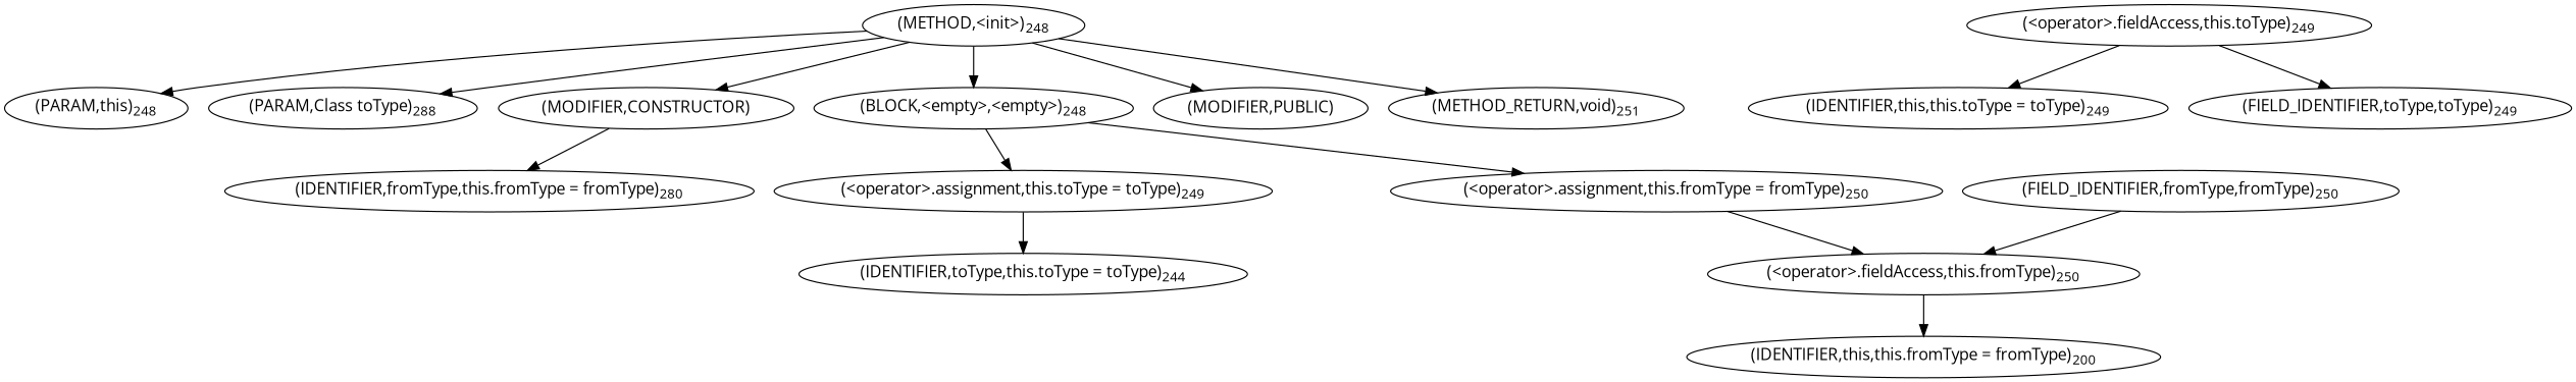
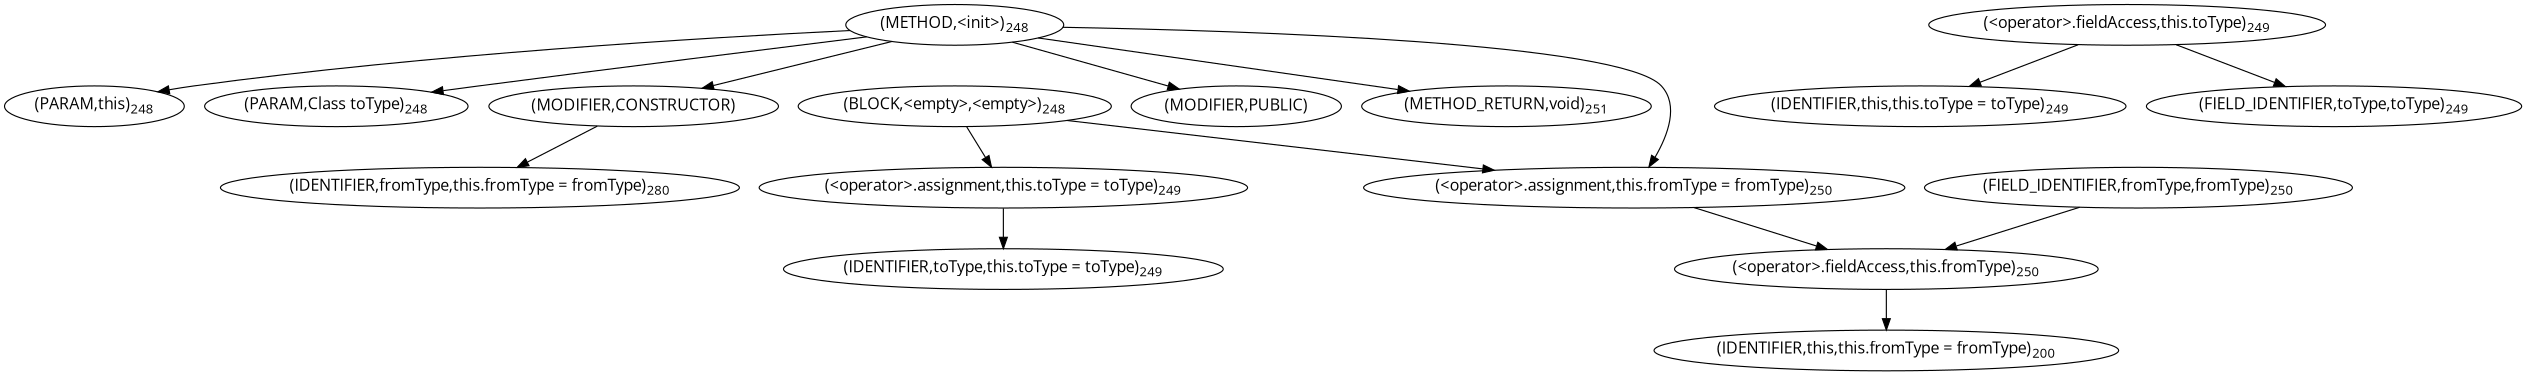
  digraph {
    fontname="Open Sans"
    node [fontname="Open Sans"]
    edge [fontname="Open Sans"]
    n1 [label=<(METHOD,&lt;init&gt;)<SUB>248</SUB>>]
    n2 [label=<(PARAM,this)<SUB>248</SUB>>]
-   n3 [label=<(PARAM,Class toType)<SUB>288</SUB>>]
+   n3 [label=<(PARAM,Class toType)<SUB>248</SUB>>]
    n4 [label=<(BLOCK,&lt;empty&gt;,&lt;empty&gt;)<SUB>248</SUB>>]
    n5 [label=<(MODIFIER,CONSTRUCTOR)>]
    n6 [label=<(MODIFIER,PUBLIC)>]
    n7 [label=<(METHOD_RETURN,void)<SUB>251</SUB>>]
    n8 [label=<(&lt;operator&gt;.assignment,this.toType = toType)<SUB>249</SUB>>]
    n9 [label=<(&lt;operator&gt;.assignment,this.fromType = fromType)<SUB>250</SUB>>]
    n10 [label=<(IDENTIFIER,fromType,this.fromType = fromType)<SUB>280</SUB>>]
-   n11 [label=<(IDENTIFIER,toType,this.toType = toType)<SUB>244</SUB>>]
+   n11 [label=<(IDENTIFIER,toType,this.toType = toType)<SUB>249</SUB>>]
    n12 [label=<(&lt;operator&gt;.fieldAccess,this.fromType)<SUB>250</SUB>>]
    n13 [label=<(&lt;operator&gt;.fieldAccess,this.toType)<SUB>249</SUB>>]
    n14 [label=<(IDENTIFIER,this,this.toType = toType)<SUB>249</SUB>>]
    n15 [label=<(FIELD_IDENTIFIER,toType,toType)<SUB>249</SUB>>]
    n16 [label=<(IDENTIFIER,this,this.fromType = fromType)<SUB>200</SUB>>]
    n17 [label=<(FIELD_IDENTIFIER,fromType,fromType)<SUB>250</SUB>>]
    n1 -> n2
    n1 -> n3
-   n1 -> n4
+   n1 -> n9
    n1 -> n5
    n1 -> n6
    n1 -> n7
    n4 -> n8
    n4 -> n9
    n5 -> n10
    n8 -> n11
    n9 -> n12
    n12 -> n16
    n13 -> n14
    n13 -> n15
    n17 -> n12
  }
